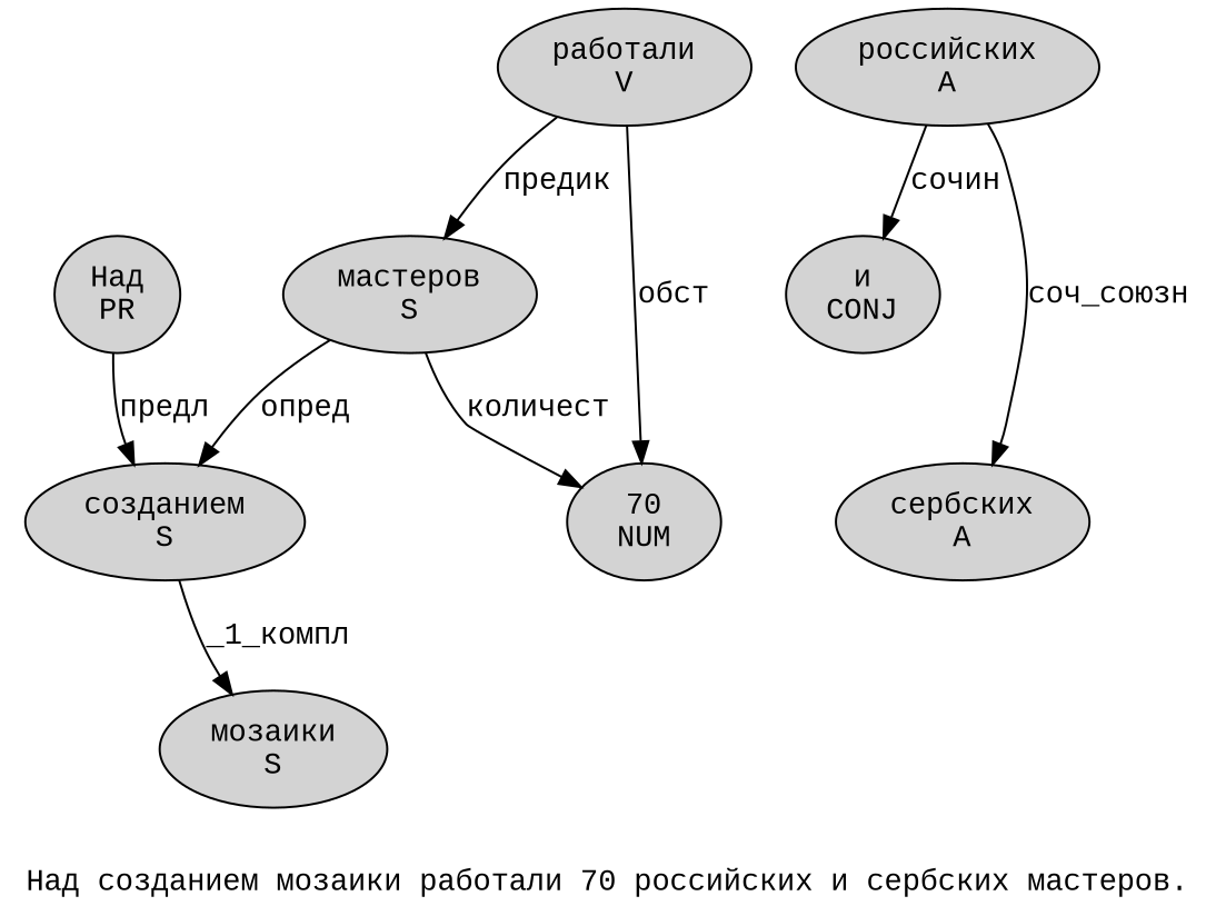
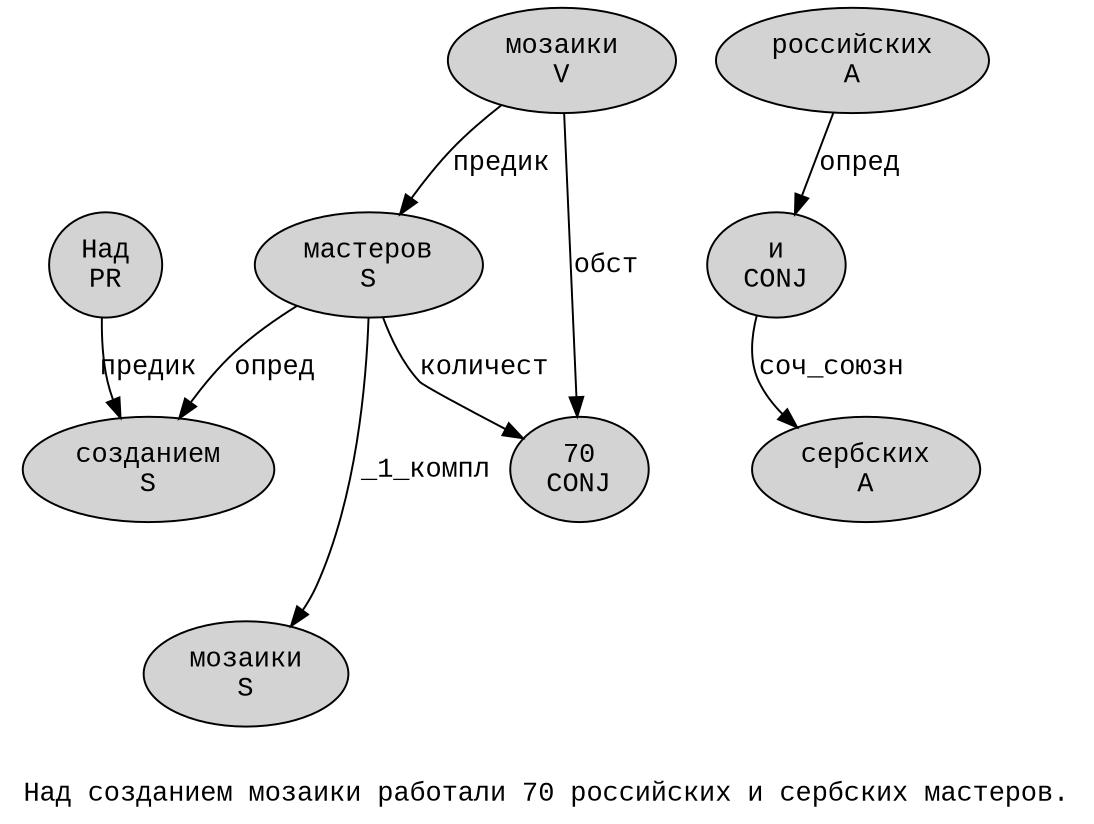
  digraph {
    fontname="Liberation Mono"
    label="Над созданием мозаики работали 70 российских и сербских мастеров."
    node [fillcolor=lightgray fontname="Liberation Mono" penwidth=1 shape=ellipse style=filled]
    edge [fontname="Liberation Mono"]
    n1 [label="Над\nPR"]
    n2 [label="созданием\nS"]
    n3 [label="мозаики\nS"]
-   n4 [label="работали\nV"]
+   n4 [label="мозаики\nV"]
    n5 [label="мастеров\nS"]
-   n6 [label="70\nNUM"]
+   n6 [label="70\nCONJ"]
    n7 [label="российских\nA"]
    n8 [label="и\nCONJ"]
    n9 [label="сербских\nA"]
-   n1 -> n2 [label="предл"]
-   n2 -> n3 [label="_1_компл"]
+   n1 -> n2 [label="предик"]
+   n5 -> n3 [label="_1_компл"]
    n4 -> n5 [label="предик"]
    n4 -> n6 [label="обст"]
    n5 -> n2 [label="опред"]
    n5 -> n6 [label="количест"]
-   n7 -> n8 [label="сочин"]
-   n7 -> n9 [label="соч_союзн"]
+   n7 -> n8 [label="опред"]
+   n8 -> n9 [label="соч_союзн"]
  }
